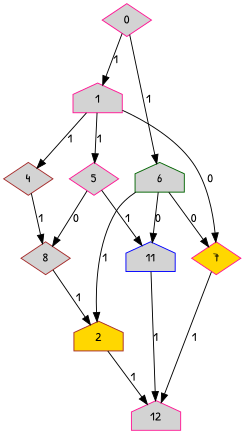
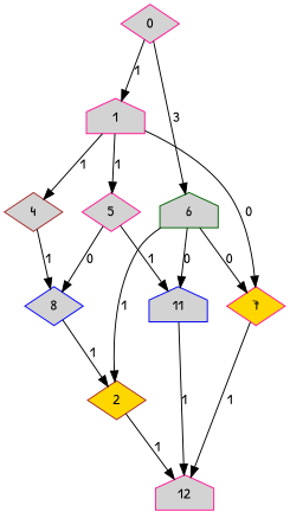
  digraph {
    fontname="Patrick Hand"
    node [color=deeppink fillcolor=lightgrey fontname="Patrick Hand" shape=diamond style=filled]
    edge [fontname="Patrick Hand"]
    4 [color=brown]
-   8 [color=brown]
-   2 [color=brown fillcolor=gold shape=house]
+   8 [color=blue]
+   2 [color=brown fillcolor=gold]
    12 [shape=house]
    1 [shape=house]
    7 [fillcolor=gold]
    5
    11 [color=blue shape=house]
    6 [color=darkgreen shape=house]
    0
    4 -> 8 [label=1]
    8 -> 2 [label=1]
    2 -> 12 [label=1]
    1 -> 4 [label=1]
    1 -> 7 [label=0]
    1 -> 5 [label=1]
    7 -> 12 [label=1]
    5 -> 8 [label=0]
    5 -> 11 [label=1]
    11 -> 12 [label=1]
    6 -> 2 [label=1]
    6 -> 7 [label=0]
    6 -> 11 [label=0]
    0 -> 1 [label=1]
-   0 -> 6 [label=1]
+   0 -> 6 [label=3]
  }
